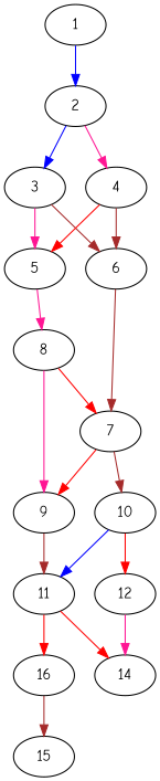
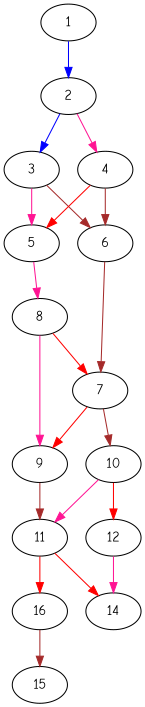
  digraph {
    fontname="Comic Neue"
    node [alpha=0.13 fontname="Comic Neue"]
    edge [color=deeppink fontname="Comic Neue"]
    1 [expect_size=33350656]
    2 [alpha=0.15 expect_size=15017984]
    3 [alpha=0.18 expect_size=43713536]
    4 [alpha=0.09 expect_size=21993472]
    5 [alpha=0.12 expect_size=49064960]
    6 [alpha=0.07 expect_size=40087552]
    8 [expect_size=13297664]
    7 [alpha=0.08 expect_size=51248128]
    9 [alpha=0.04 expect_size=44591104]
    10 [alpha=0.03 expect_size=32474112]
    11 [alpha=0.20 expect_size=47647744]
    12 [alpha=0.18 expect_size=31576064]
    n13 [alpha=0.04 expect_size=20726784 label=16]
    14 [alpha=0.03 expect_size=15083520]
    15 [expect_size=36079616]
    1 -> 2 [color=blue]
    2 -> 3 [color=blue]
    2 -> 4
    3 -> 5
    3 -> 6 [color=brown]
    4 -> 5 [color=red]
    4 -> 6 [color=brown]
    5 -> 8
    6 -> 7 [color=brown]
    8 -> 7 [color=red]
    8 -> 9
    7 -> 9 [color=red]
    7 -> 10 [color=brown]
    9 -> 11 [color=brown]
-   10 -> 11 [color=blue]
+   10 -> 11
    10 -> 12 [color=red]
    11 -> n13 [color=red]
    11 -> 14 [color=red]
    12 -> 14
    n13 -> 15 [color=brown]
  }
